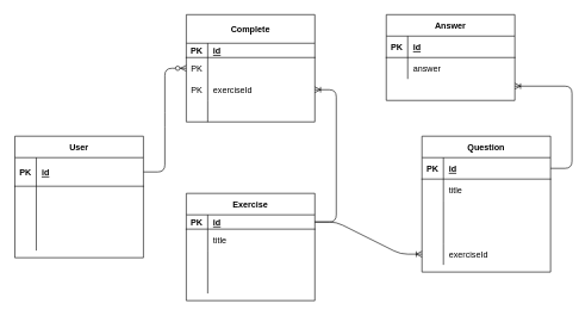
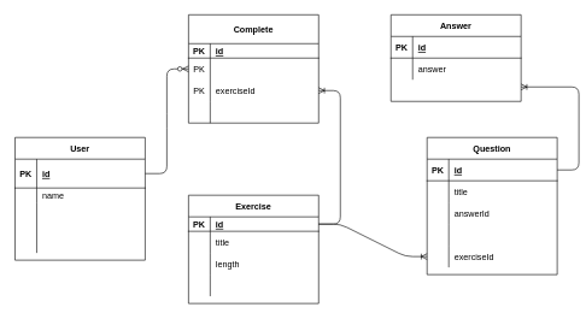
  <mxCell id="0" />
  <mxCell id="1" parent="0" />
  <mxCell id="2" value="User" style="shape=table;startSize=30;container=1;collapsible=1;childLayout=tableLayout;fixedRows=1;rowLines=0;fontStyle=1;align=center;resizeLast=1;" vertex="1" parent="1"><mxGeometry x="20" y="190" width="180" height="170" as="geometry" /></mxCell>
  <mxCell id="3" value="" style="shape=partialRectangle;collapsible=0;dropTarget=0;pointerEvents=0;fillColor=none;top=0;left=0;bottom=1;right=0;points=[[0,0.5],[1,0.5]];portConstraint=eastwest;" vertex="1" parent="2"><mxGeometry y="30" width="180" height="40" as="geometry" /></mxCell>
  <mxCell id="4" value="PK" style="shape=partialRectangle;connectable=0;fillColor=none;top=0;left=0;bottom=0;right=0;fontStyle=1;overflow=hidden;" vertex="1" parent="3"><mxGeometry width="30" height="40" as="geometry" /></mxCell>
  <mxCell id="5" value="id" style="shape=partialRectangle;connectable=0;fillColor=none;top=0;left=0;bottom=0;right=0;align=left;spacingLeft=6;fontStyle=5;overflow=hidden;" vertex="1" parent="3"><mxGeometry x="30" width="150" height="40" as="geometry" /></mxCell>
  <mxCell id="6" value="" style="shape=partialRectangle;collapsible=0;dropTarget=0;pointerEvents=0;fillColor=none;top=0;left=0;bottom=0;right=0;points=[[0,0.5],[1,0.5]];portConstraint=eastwest;" vertex="1" parent="2"><mxGeometry y="70" width="180" height="20" as="geometry" /></mxCell>
  <mxCell id="7" value="" style="shape=partialRectangle;connectable=0;fillColor=none;top=0;left=0;bottom=0;right=0;editable=1;overflow=hidden;" vertex="1" parent="6"><mxGeometry width="30" height="20" as="geometry" /></mxCell>
+ <mxCell id="8" value="name" style="shape=partialRectangle;connectable=0;fillColor=none;top=0;left=0;bottom=0;right=0;align=left;spacingLeft=6;overflow=hidden;" vertex="1" parent="6"><mxGeometry x="30" width="150" height="20" as="geometry" /></mxCell>
  <mxCell id="9" value="" style="shape=partialRectangle;collapsible=0;dropTarget=0;pointerEvents=0;fillColor=none;top=0;left=0;bottom=0;right=0;points=[[0,0.5],[1,0.5]];portConstraint=eastwest;" vertex="1" parent="2"><mxGeometry y="90" width="180" height="50" as="geometry" /></mxCell>
  <mxCell id="10" value="" style="shape=partialRectangle;connectable=0;fillColor=none;top=0;left=0;bottom=0;right=0;editable=1;overflow=hidden;" vertex="1" parent="9"><mxGeometry width="30" height="50" as="geometry" /></mxCell>
  <mxCell id="11" value="" style="shape=partialRectangle;collapsible=0;dropTarget=0;pointerEvents=0;fillColor=none;top=0;left=0;bottom=0;right=0;points=[[0,0.5],[1,0.5]];portConstraint=eastwest;" vertex="1" parent="2"><mxGeometry y="140" width="180" height="20" as="geometry" /></mxCell>
  <mxCell id="12" value="" style="shape=partialRectangle;connectable=0;fillColor=none;top=0;left=0;bottom=0;right=0;editable=1;overflow=hidden;" vertex="1" parent="11"><mxGeometry width="30" height="20" as="geometry" /></mxCell>
  <mxCell id="13" value="" style="shape=partialRectangle;connectable=0;fillColor=none;top=0;left=0;bottom=0;right=0;align=left;spacingLeft=6;overflow=hidden;" vertex="1" parent="11"><mxGeometry x="30" width="150" height="20" as="geometry" /></mxCell>
  <mxCell id="14" value="Exercise" style="shape=table;startSize=30;container=1;collapsible=1;childLayout=tableLayout;fixedRows=1;rowLines=0;fontStyle=1;align=center;resizeLast=1;" vertex="1" parent="1"><mxGeometry x="260" y="270" width="180" height="150" as="geometry" /></mxCell>
  <mxCell id="15" value="" style="shape=partialRectangle;collapsible=0;dropTarget=0;pointerEvents=0;fillColor=none;top=0;left=0;bottom=1;right=0;points=[[0,0.5],[1,0.5]];portConstraint=eastwest;" vertex="1" parent="14"><mxGeometry y="30" width="180" height="20" as="geometry" /></mxCell>
  <mxCell id="16" value="PK" style="shape=partialRectangle;connectable=0;fillColor=none;top=0;left=0;bottom=0;right=0;fontStyle=1;overflow=hidden;" vertex="1" parent="15"><mxGeometry width="30" height="20" as="geometry" /></mxCell>
  <mxCell id="17" value="id" style="shape=partialRectangle;connectable=0;fillColor=none;top=0;left=0;bottom=0;right=0;align=left;spacingLeft=6;fontStyle=5;overflow=hidden;" vertex="1" parent="15"><mxGeometry x="30" width="150" height="20" as="geometry" /></mxCell>
  <mxCell id="18" value="" style="shape=partialRectangle;collapsible=0;dropTarget=0;pointerEvents=0;fillColor=none;top=0;left=0;bottom=0;right=0;points=[[0,0.5],[1,0.5]];portConstraint=eastwest;" vertex="1" parent="14"><mxGeometry y="50" width="180" height="30" as="geometry" /></mxCell>
  <mxCell id="19" value="" style="shape=partialRectangle;connectable=0;fillColor=none;top=0;left=0;bottom=0;right=0;editable=1;overflow=hidden;" vertex="1" parent="18"><mxGeometry width="30" height="30" as="geometry" /></mxCell>
  <mxCell id="20" value="title" style="shape=partialRectangle;connectable=0;fillColor=none;top=0;left=0;bottom=0;right=0;align=left;spacingLeft=6;overflow=hidden;" vertex="1" parent="18"><mxGeometry x="30" width="150" height="30" as="geometry" /></mxCell>
  <mxCell id="21" value="" style="shape=partialRectangle;collapsible=0;dropTarget=0;pointerEvents=0;fillColor=none;top=0;left=0;bottom=0;right=0;points=[[0,0.5],[1,0.5]];portConstraint=eastwest;" vertex="1" parent="14"><mxGeometry y="80" width="180" height="30" as="geometry" /></mxCell>
  <mxCell id="22" value="" style="shape=partialRectangle;connectable=0;fillColor=none;top=0;left=0;bottom=0;right=0;editable=1;overflow=hidden;" vertex="1" parent="21"><mxGeometry width="30" height="30" as="geometry" /></mxCell>
+ <mxCell id="23" value="length" style="shape=partialRectangle;connectable=0;fillColor=none;top=0;left=0;bottom=0;right=0;align=left;spacingLeft=6;overflow=hidden;" vertex="1" parent="21"><mxGeometry x="30" width="150" height="30" as="geometry" /></mxCell>
  <mxCell id="24" value="" style="shape=partialRectangle;collapsible=0;dropTarget=0;pointerEvents=0;fillColor=none;top=0;left=0;bottom=0;right=0;points=[[0,0.5],[1,0.5]];portConstraint=eastwest;" vertex="1" parent="14"><mxGeometry y="110" width="180" height="30" as="geometry" /></mxCell>
  <mxCell id="25" value="" style="shape=partialRectangle;connectable=0;fillColor=none;top=0;left=0;bottom=0;right=0;editable=1;overflow=hidden;" vertex="1" parent="24"><mxGeometry width="30" height="30" as="geometry" /></mxCell>
  <mxCell id="26" value="" style="shape=partialRectangle;connectable=0;fillColor=none;top=0;left=0;bottom=0;right=0;align=left;spacingLeft=6;overflow=hidden;" vertex="1" parent="24"><mxGeometry x="30" width="150" height="30" as="geometry" /></mxCell>
  <mxCell id="27" value="Question" style="shape=table;startSize=30;container=1;collapsible=1;childLayout=tableLayout;fixedRows=1;rowLines=0;fontStyle=1;align=center;resizeLast=1;" vertex="1" parent="1"><mxGeometry x="590" y="190" width="180" height="190" as="geometry" /></mxCell>
  <mxCell id="28" value="" style="shape=partialRectangle;collapsible=0;dropTarget=0;pointerEvents=0;fillColor=none;top=0;left=0;bottom=1;right=0;points=[[0,0.5],[1,0.5]];portConstraint=eastwest;" vertex="1" parent="27"><mxGeometry y="30" width="180" height="30" as="geometry" /></mxCell>
  <mxCell id="29" value="PK" style="shape=partialRectangle;connectable=0;fillColor=none;top=0;left=0;bottom=0;right=0;fontStyle=1;overflow=hidden;" vertex="1" parent="28"><mxGeometry width="30" height="30" as="geometry" /></mxCell>
  <mxCell id="30" value="id" style="shape=partialRectangle;connectable=0;fillColor=none;top=0;left=0;bottom=0;right=0;align=left;spacingLeft=6;fontStyle=5;overflow=hidden;" vertex="1" parent="28"><mxGeometry x="30" width="150" height="30" as="geometry" /></mxCell>
  <mxCell id="31" value="" style="shape=partialRectangle;collapsible=0;dropTarget=0;pointerEvents=0;fillColor=none;top=0;left=0;bottom=0;right=0;points=[[0,0.5],[1,0.5]];portConstraint=eastwest;" vertex="1" parent="27"><mxGeometry y="60" width="180" height="30" as="geometry" /></mxCell>
  <mxCell id="32" value="" style="shape=partialRectangle;connectable=0;fillColor=none;top=0;left=0;bottom=0;right=0;editable=1;overflow=hidden;" vertex="1" parent="31"><mxGeometry width="30" height="30" as="geometry" /></mxCell>
  <mxCell id="33" value="title" style="shape=partialRectangle;connectable=0;fillColor=none;top=0;left=0;bottom=0;right=0;align=left;spacingLeft=6;overflow=hidden;" vertex="1" parent="31"><mxGeometry x="30" width="150" height="30" as="geometry" /></mxCell>
  <mxCell id="34" value="" style="shape=partialRectangle;collapsible=0;dropTarget=0;pointerEvents=0;fillColor=none;top=0;left=0;bottom=0;right=0;points=[[0,0.5],[1,0.5]];portConstraint=eastwest;" vertex="1" parent="27"><mxGeometry y="90" width="180" height="30" as="geometry" /></mxCell>
  <mxCell id="35" value="" style="shape=partialRectangle;connectable=0;fillColor=none;top=0;left=0;bottom=0;right=0;editable=1;overflow=hidden;" vertex="1" parent="34"><mxGeometry width="30" height="30" as="geometry" /></mxCell>
+ <mxCell id="36" value="answerId" style="shape=partialRectangle;connectable=0;fillColor=none;top=0;left=0;bottom=0;right=0;align=left;spacingLeft=6;overflow=hidden;" vertex="1" parent="34"><mxGeometry x="30" width="150" height="30" as="geometry" /></mxCell>
  <mxCell id="37" value="" style="shape=partialRectangle;collapsible=0;dropTarget=0;pointerEvents=0;fillColor=none;top=0;left=0;bottom=0;right=0;points=[[0,0.5],[1,0.5]];portConstraint=eastwest;" vertex="1" parent="27"><mxGeometry y="120" width="180" height="30" as="geometry" /></mxCell>
  <mxCell id="38" value="" style="shape=partialRectangle;connectable=0;fillColor=none;top=0;left=0;bottom=0;right=0;editable=1;overflow=hidden;" vertex="1" parent="37"><mxGeometry width="30" height="30" as="geometry" /></mxCell>
  <mxCell id="39" value="" style="shape=partialRectangle;connectable=0;fillColor=none;top=0;left=0;bottom=0;right=0;align=left;spacingLeft=6;overflow=hidden;" vertex="1" parent="37"><mxGeometry x="30" width="150" height="30" as="geometry" /></mxCell>
  <mxCell id="40" value="" style="shape=partialRectangle;collapsible=0;dropTarget=0;pointerEvents=0;fillColor=none;top=0;left=0;bottom=0;right=0;points=[[0,0.5],[1,0.5]];portConstraint=eastwest;" vertex="1" parent="27"><mxGeometry y="150" width="180" height="30" as="geometry" /></mxCell>
  <mxCell id="41" value="" style="shape=partialRectangle;connectable=0;fillColor=none;top=0;left=0;bottom=0;right=0;editable=1;overflow=hidden;" vertex="1" parent="40"><mxGeometry width="30" height="30" as="geometry" /></mxCell>
  <mxCell id="42" value="exerciseId" style="shape=partialRectangle;connectable=0;fillColor=none;top=0;left=0;bottom=0;right=0;align=left;spacingLeft=6;overflow=hidden;" vertex="1" parent="40"><mxGeometry x="30" width="150" height="30" as="geometry" /></mxCell>
  <mxCell id="43" value="Answer" style="shape=table;startSize=30;container=1;collapsible=1;childLayout=tableLayout;fixedRows=1;rowLines=0;fontStyle=1;align=center;resizeLast=1;" vertex="1" parent="1"><mxGeometry x="540" y="20" width="180" height="120" as="geometry" /></mxCell>
  <mxCell id="44" value="" style="shape=partialRectangle;collapsible=0;dropTarget=0;pointerEvents=0;fillColor=none;top=0;left=0;bottom=1;right=0;points=[[0,0.5],[1,0.5]];portConstraint=eastwest;" vertex="1" parent="43"><mxGeometry y="30" width="180" height="30" as="geometry" /></mxCell>
  <mxCell id="45" value="PK" style="shape=partialRectangle;connectable=0;fillColor=none;top=0;left=0;bottom=0;right=0;fontStyle=1;overflow=hidden;" vertex="1" parent="44"><mxGeometry width="30" height="30" as="geometry" /></mxCell>
  <mxCell id="46" value="id" style="shape=partialRectangle;connectable=0;fillColor=none;top=0;left=0;bottom=0;right=0;align=left;spacingLeft=6;fontStyle=5;overflow=hidden;" vertex="1" parent="44"><mxGeometry x="30" width="150" height="30" as="geometry" /></mxCell>
  <mxCell id="47" value="" style="shape=partialRectangle;collapsible=0;dropTarget=0;pointerEvents=0;fillColor=none;top=0;left=0;bottom=0;right=0;points=[[0,0.5],[1,0.5]];portConstraint=eastwest;" vertex="1" parent="43"><mxGeometry y="60" width="180" height="30" as="geometry" /></mxCell>
  <mxCell id="48" value="" style="shape=partialRectangle;connectable=0;fillColor=none;top=0;left=0;bottom=0;right=0;editable=1;overflow=hidden;" vertex="1" parent="47"><mxGeometry width="30" height="30" as="geometry" /></mxCell>
  <mxCell id="49" value="answer" style="shape=partialRectangle;connectable=0;fillColor=none;top=0;left=0;bottom=0;right=0;align=left;spacingLeft=6;overflow=hidden;" vertex="1" parent="47"><mxGeometry x="30" width="150" height="30" as="geometry" /></mxCell>
  <mxCell id="50" value="" style="shape=partialRectangle;collapsible=0;dropTarget=0;pointerEvents=0;fillColor=none;top=0;left=0;bottom=0;right=0;points=[[0,0.5],[1,0.5]];portConstraint=eastwest;" vertex="1" parent="43"><mxGeometry y="90" width="180" height="20" as="geometry" /></mxCell>
  <mxCell id="51" value="" style="shape=partialRectangle;connectable=0;fillColor=none;top=0;left=0;bottom=0;right=0;editable=1;overflow=hidden;" vertex="1" parent="50"><mxGeometry width="30" height="20" as="geometry" /></mxCell>
  <mxCell id="52" value="Complete" style="shape=table;startSize=40;container=1;collapsible=1;childLayout=tableLayout;fixedRows=1;rowLines=0;fontStyle=1;align=center;resizeLast=1;" vertex="1" parent="1"><mxGeometry x="260" y="20" width="180" height="150" as="geometry" /></mxCell>
  <mxCell id="53" value="" style="shape=partialRectangle;collapsible=0;dropTarget=0;pointerEvents=0;fillColor=none;top=0;left=0;bottom=1;right=0;points=[[0,0.5],[1,0.5]];portConstraint=eastwest;" vertex="1" parent="52"><mxGeometry y="40" width="180" height="20" as="geometry" /></mxCell>
  <mxCell id="54" value="PK" style="shape=partialRectangle;connectable=0;fillColor=none;top=0;left=0;bottom=0;right=0;fontStyle=1;overflow=hidden;" vertex="1" parent="53"><mxGeometry width="30" height="20" as="geometry" /></mxCell>
  <mxCell id="55" value="id" style="shape=partialRectangle;connectable=0;fillColor=none;top=0;left=0;bottom=0;right=0;align=left;spacingLeft=6;fontStyle=5;overflow=hidden;" vertex="1" parent="53"><mxGeometry x="30" width="150" height="20" as="geometry" /></mxCell>
  <mxCell id="56" value="" style="shape=partialRectangle;collapsible=0;dropTarget=0;pointerEvents=0;fillColor=none;top=0;left=0;bottom=0;right=0;points=[[0,0.5],[1,0.5]];portConstraint=eastwest;" vertex="1" parent="52"><mxGeometry y="60" width="180" height="30" as="geometry" /></mxCell>
  <mxCell id="57" value="PK" style="shape=partialRectangle;connectable=0;fillColor=none;top=0;left=0;bottom=0;right=0;editable=1;overflow=hidden;" vertex="1" parent="56"><mxGeometry width="30" height="30" as="geometry" /></mxCell>
  <mxCell id="58" value="" style="shape=partialRectangle;collapsible=0;dropTarget=0;pointerEvents=0;fillColor=none;top=0;left=0;bottom=0;right=0;points=[[0,0.5],[1,0.5]];portConstraint=eastwest;" vertex="1" parent="52"><mxGeometry y="90" width="180" height="30" as="geometry" /></mxCell>
  <mxCell id="59" value="PK" style="shape=partialRectangle;connectable=0;fillColor=none;top=0;left=0;bottom=0;right=0;editable=1;overflow=hidden;" vertex="1" parent="58"><mxGeometry width="30" height="30" as="geometry" /></mxCell>
  <mxCell id="60" value="exerciseId" style="shape=partialRectangle;connectable=0;fillColor=none;top=0;left=0;bottom=0;right=0;align=left;spacingLeft=6;overflow=hidden;" vertex="1" parent="58"><mxGeometry x="30" width="150" height="30" as="geometry" /></mxCell>
  <mxCell id="61" value="" style="shape=partialRectangle;collapsible=0;dropTarget=0;pointerEvents=0;fillColor=none;top=0;left=0;bottom=0;right=0;points=[[0,0.5],[1,0.5]];portConstraint=eastwest;" vertex="1" parent="52"><mxGeometry y="120" width="180" height="30" as="geometry" /></mxCell>
  <mxCell id="62" value="" style="shape=partialRectangle;connectable=0;fillColor=none;top=0;left=0;bottom=0;right=0;editable=1;overflow=hidden;" vertex="1" parent="61"><mxGeometry width="30" height="30" as="geometry" /></mxCell>
  <mxCell id="63" value="" style="shape=partialRectangle;connectable=0;fillColor=none;top=0;left=0;bottom=0;right=0;align=left;spacingLeft=6;overflow=hidden;" vertex="1" parent="61"><mxGeometry x="30" width="150" height="30" as="geometry" /></mxCell>
  <mxCell id="64" value="" style="edgeStyle=entityRelationEdgeStyle;fontSize=12;html=1;endArrow=ERzeroToMany;endFill=1;entryX=0;entryY=0.5;entryDx=0;entryDy=0;" edge="1" parent="1" source="3" target="56"><mxGeometry width="100" height="100" relative="1" as="geometry"><mxPoint x="40" y="190" as="sourcePoint" /><mxPoint x="140" y="90" as="targetPoint" /></mxGeometry></mxCell>
  <mxCell id="65" value="" style="edgeStyle=entityRelationEdgeStyle;fontSize=12;html=1;endArrow=ERoneToMany;" edge="1" parent="1" source="15" target="58"><mxGeometry width="100" height="100" relative="1" as="geometry"><mxPoint x="340" y="220" as="sourcePoint" /><mxPoint x="410" y="100" as="targetPoint" /></mxGeometry></mxCell>
  <mxCell id="66" value="" style="edgeStyle=entityRelationEdgeStyle;fontSize=12;html=1;endArrow=ERoneToMany;" edge="1" parent="1" source="15" target="40"><mxGeometry width="100" height="100" relative="1" as="geometry"><mxPoint x="450" y="320" as="sourcePoint" /><mxPoint x="550" y="220" as="targetPoint" /></mxGeometry></mxCell>
  <mxCell id="67" value="" style="edgeStyle=entityRelationEdgeStyle;fontSize=12;html=1;endArrow=ERoneToMany;" edge="1" parent="1" source="28" target="50"><mxGeometry width="100" height="100" relative="1" as="geometry"><mxPoint x="510" y="250" as="sourcePoint" /><mxPoint x="610" y="150" as="targetPoint" /></mxGeometry></mxCell>
